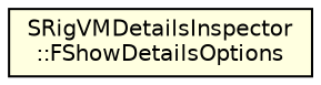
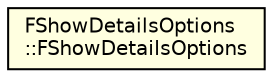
  digraph {
    rankdir=LR
-   n1 [color=black fillcolor=lightyellow fontname=Helvetica fontsize=10 height=0.2 label="SRigVMDetailsInspector\l::FShowDetailsOptions" shape=box style=filled width=0.4]
+   n1 [color=black fillcolor=lightyellow fontname=Helvetica fontsize=10 height=0.2 label="FShowDetailsOptions\l::FShowDetailsOptions" shape=box style=filled width=0.4]
  }
